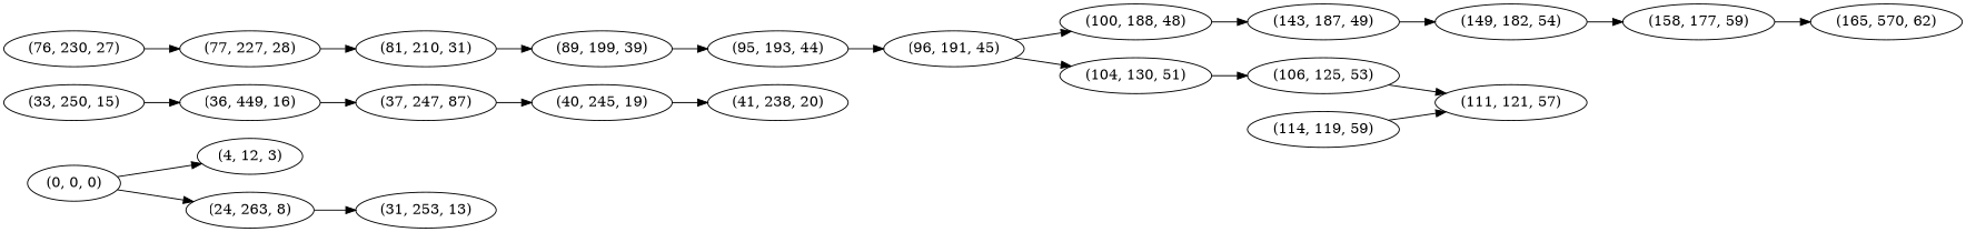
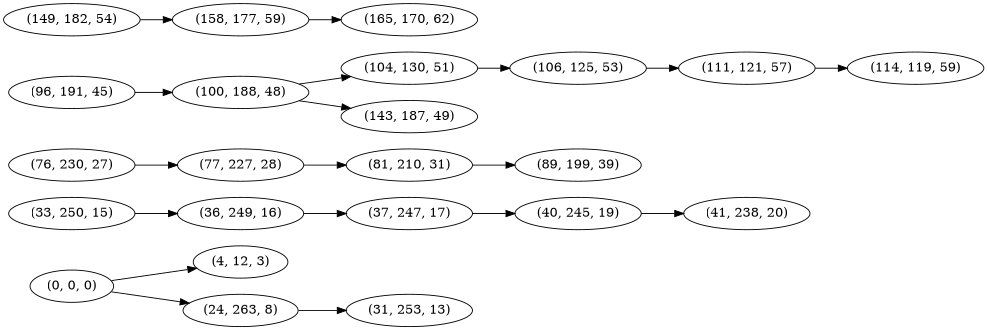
  digraph {
    rankdir=LR
    "(0, 0, 0)"
    "(4, 12, 3)"
    "(24, 263, 8)"
    "(31, 253, 13)"
    "(33, 250, 15)"
-   "(36, 249, 16)" [label="(36, 449, 16)"]
-   "(37, 247, 17)" [label="(37, 247, 87)"]
+   "(36, 249, 16)"
+   "(37, 247, 17)"
    "(40, 245, 19)"
    "(41, 238, 20)"
    "(76, 230, 27)"
    "(77, 227, 28)"
    "(81, 210, 31)"
    "(89, 199, 39)"
-   "(95, 193, 44)"
    "(96, 191, 45)"
    "(100, 188, 48)"
    "(104, 130, 51)"
    "(143, 187, 49)"
    "(106, 125, 53)"
    "(149, 182, 54)"
    "(111, 121, 57)"
    "(114, 119, 59)"
    "(158, 177, 59)"
-   "(165, 170, 62)" [label="(165, 570, 62)"]
+   "(165, 170, 62)"
    "(0, 0, 0)" -> "(4, 12, 3)"
    "(0, 0, 0)" -> "(24, 263, 8)"
    "(24, 263, 8)" -> "(31, 253, 13)"
    "(33, 250, 15)" -> "(36, 249, 16)"
    "(36, 249, 16)" -> "(37, 247, 17)"
    "(37, 247, 17)" -> "(40, 245, 19)"
    "(40, 245, 19)" -> "(41, 238, 20)"
    "(76, 230, 27)" -> "(77, 227, 28)"
    "(77, 227, 28)" -> "(81, 210, 31)"
    "(81, 210, 31)" -> "(89, 199, 39)"
-   "(89, 199, 39)" -> "(95, 193, 44)"
-   "(95, 193, 44)" -> "(96, 191, 45)"
    "(96, 191, 45)" -> "(100, 188, 48)"
-   "(96, 191, 45)" -> "(104, 130, 51)"
+   "(100, 188, 48)" -> "(104, 130, 51)"
    "(100, 188, 48)" -> "(143, 187, 49)"
    "(104, 130, 51)" -> "(106, 125, 53)"
-   "(143, 187, 49)" -> "(149, 182, 54)"
    "(106, 125, 53)" -> "(111, 121, 57)"
    "(149, 182, 54)" -> "(158, 177, 59)"
-   "(114, 119, 59)" -> "(111, 121, 57)"
+   "(111, 121, 57)" -> "(114, 119, 59)"
    "(158, 177, 59)" -> "(165, 170, 62)"
  }
